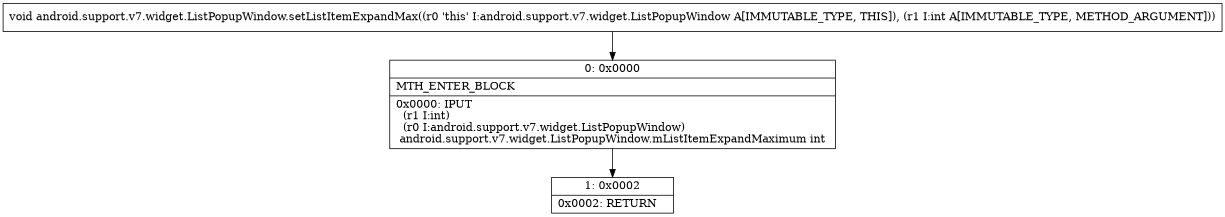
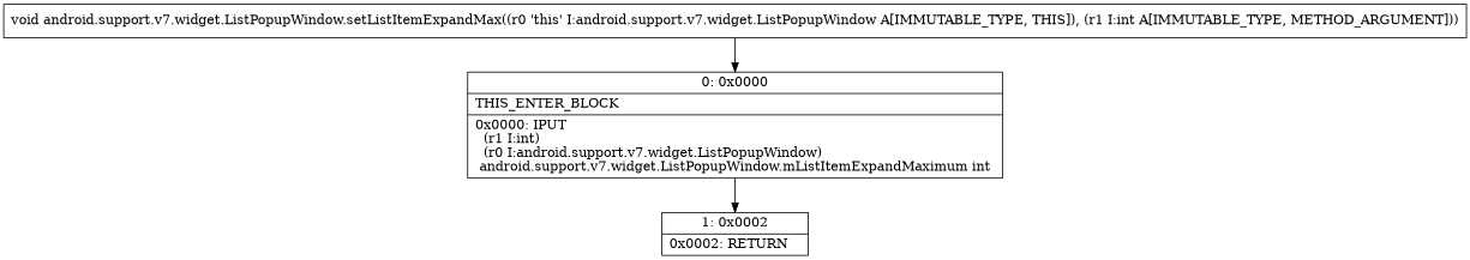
  digraph {
    node [shape=record]
-   n1 [label="{0\:\ 0x0000|MTH_ENTER_BLOCK\l|0x0000: IPUT  \l  (r1 I:int)\l  (r0 I:android.support.v7.widget.ListPopupWindow)\l android.support.v7.widget.ListPopupWindow.mListItemExpandMaximum int \l}"]
+   n1 [label="{0\:\ 0x0000|THIS_ENTER_BLOCK\l|0x0000: IPUT  \l  (r1 I:int)\l  (r0 I:android.support.v7.widget.ListPopupWindow)\l android.support.v7.widget.ListPopupWindow.mListItemExpandMaximum int \l}"]
    n2 [label="{1\:\ 0x0002|0x0002: RETURN   \l}"]
    n3 [label="{void android.support.v7.widget.ListPopupWindow.setListItemExpandMax((r0 'this' I:android.support.v7.widget.ListPopupWindow A[IMMUTABLE_TYPE, THIS]), (r1 I:int A[IMMUTABLE_TYPE, METHOD_ARGUMENT])) }"]
    n1 -> n2
    n3 -> n1
  }
